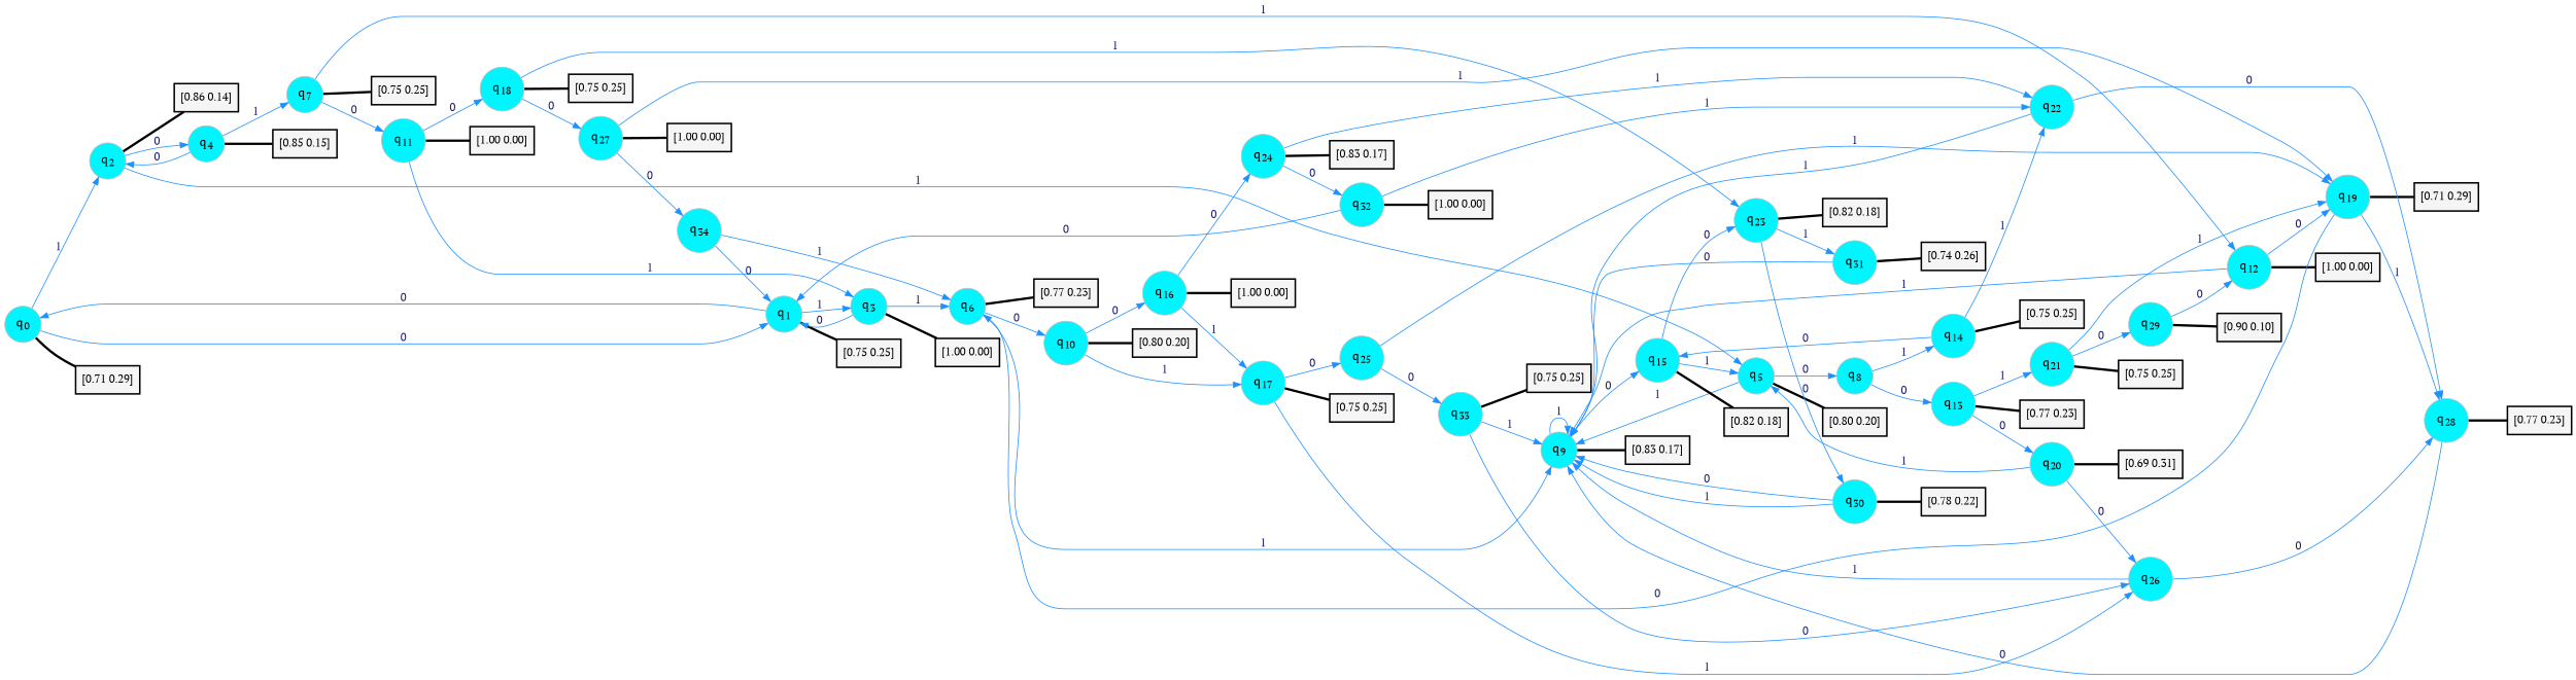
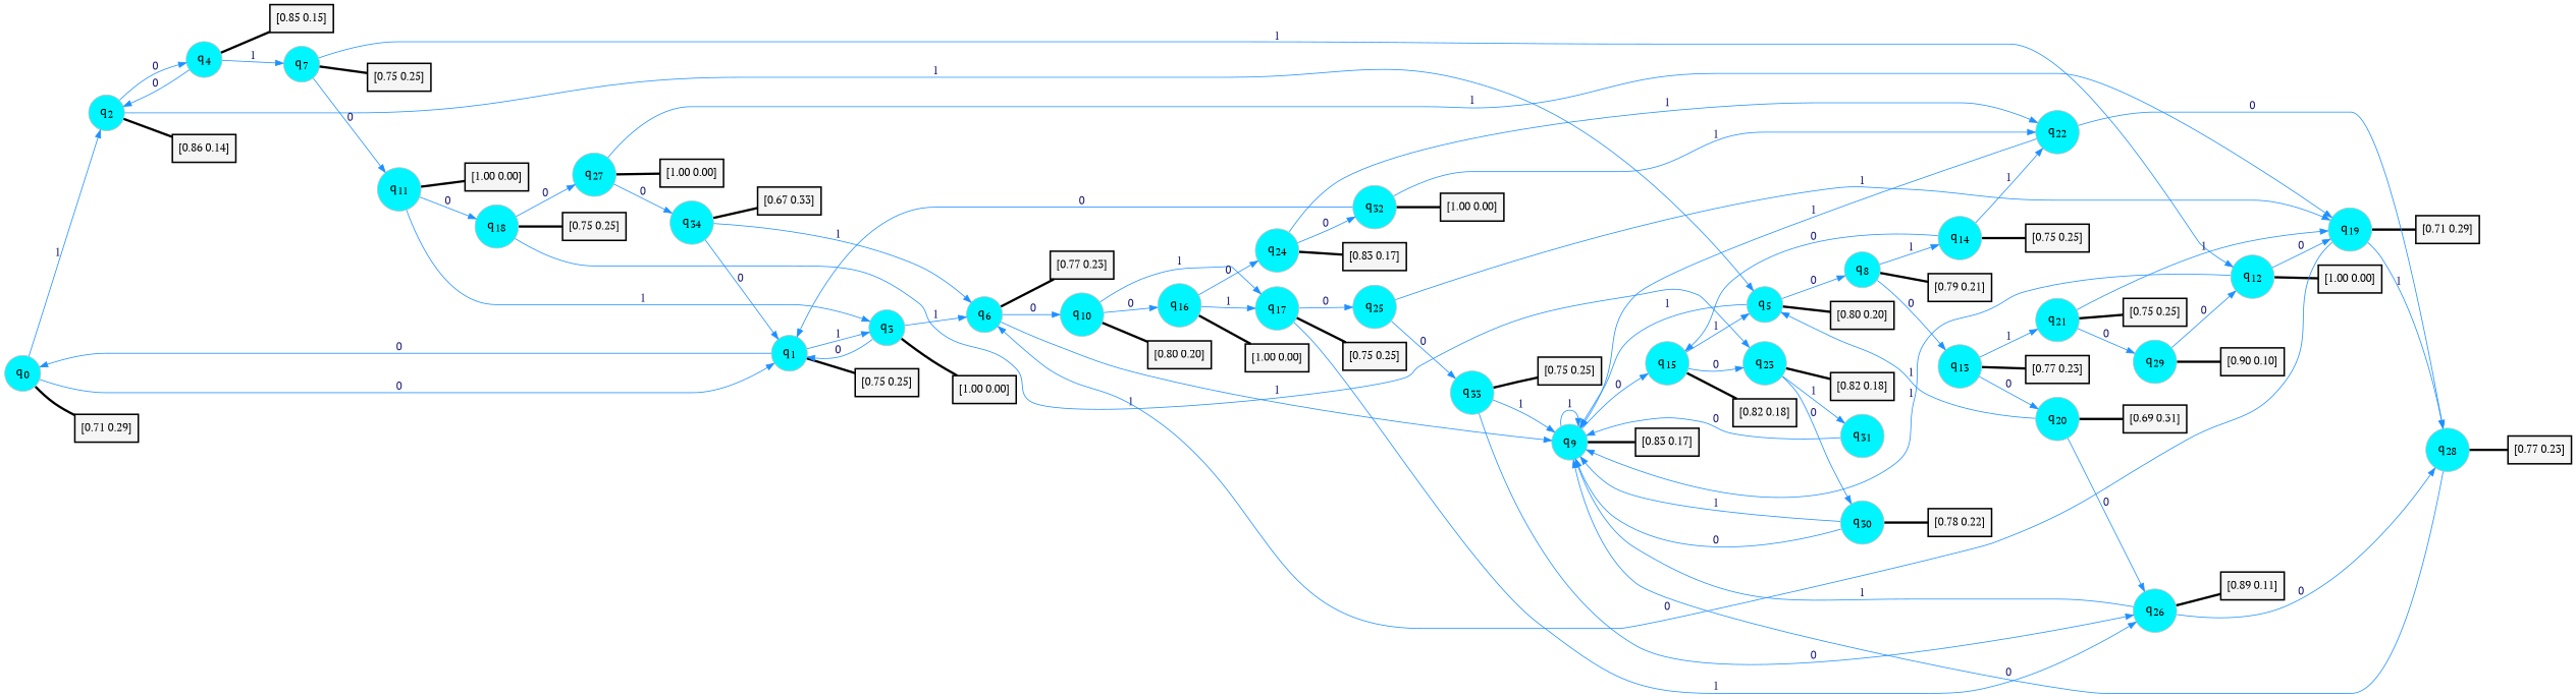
  digraph {
    fontname="PT Serif"
    rankdir=LR
    node [color=gray fillcolor=turquoise1 fontcolor=black fontname="PT Serif" fontsize=16 fontweight=bold shape=circle style=filled]
    edge [arrowsize=1 color=dodgerblue1 fontcolor=midnightblue fontname="PT Serif" fontweight=bold penwidth=1 style=solid weight=20]
    n1 [label=<q<SUB>0</SUB>>]
    n2 [label=<q<SUB>1</SUB>>]
    n3 [label=<q<SUB>2</SUB>>]
    n4 [color=black fillcolor=whitesmoke fontsize=14 label="[0.71 0.29]" penwidth=2 shape=box]
    n5 [label=<q<SUB>3</SUB>>]
    n6 [color=black fillcolor=whitesmoke fontsize=14 label="[0.75 0.25]" penwidth=2 shape=box]
    n7 [label=<q<SUB>4</SUB>>]
    n8 [label=<q<SUB>5</SUB>>]
    n9 [color=black fillcolor=whitesmoke fontsize=14 label="[0.86 0.14]" penwidth=2 shape=box]
    n10 [label=<q<SUB>6</SUB>>]
    n11 [color=black fillcolor=whitesmoke fontsize=14 label="[1.00 0.00]" penwidth=2 shape=box]
    n12 [label=<q<SUB>7</SUB>>]
    n13 [color=black fillcolor=whitesmoke fontsize=14 label="[0.85 0.15]" penwidth=2 shape=box]
    n14 [label=<q<SUB>8</SUB>>]
    n15 [label=<q<SUB>9</SUB>>]
    n16 [color=black fillcolor=whitesmoke fontsize=14 label="[0.80 0.20]" penwidth=2 shape=box]
    n17 [label=<q<SUB>10</SUB>>]
    n18 [color=black fillcolor=whitesmoke fontsize=14 label="[0.77 0.23]" penwidth=2 shape=box]
    n19 [label=<q<SUB>11</SUB>>]
    n20 [label=<q<SUB>12</SUB>>]
    n21 [color=black fillcolor=whitesmoke fontsize=14 label="[0.75 0.25]" penwidth=2 shape=box]
    n22 [label=<q<SUB>13</SUB>>]
    n23 [label=<q<SUB>14</SUB>>]
+   n24 [color=black fillcolor=whitesmoke fontsize=14 label="[0.79 0.21]" penwidth=2 shape=box]
    n25 [label=<q<SUB>15</SUB>>]
    n26 [color=black fillcolor=whitesmoke fontsize=14 label="[0.83 0.17]" penwidth=2 shape=box]
    n27 [label=<q<SUB>16</SUB>>]
    n28 [label=<q<SUB>17</SUB>>]
    n29 [color=black fillcolor=whitesmoke fontsize=14 label="[0.80 0.20]" penwidth=2 shape=box]
    n30 [label=<q<SUB>18</SUB>>]
    n31 [color=black fillcolor=whitesmoke fontsize=14 label="[1.00 0.00]" penwidth=2 shape=box]
    n32 [label=<q<SUB>19</SUB>>]
    n33 [color=black fillcolor=whitesmoke fontsize=14 label="[1.00 0.00]" penwidth=2 shape=box]
    n34 [label=<q<SUB>20</SUB>>]
    n35 [label=<q<SUB>21</SUB>>]
    n36 [color=black fillcolor=whitesmoke fontsize=14 label="[0.77 0.23]" penwidth=2 shape=box]
    n37 [label=<q<SUB>22</SUB>>]
    n38 [color=black fillcolor=whitesmoke fontsize=14 label="[0.75 0.25]" penwidth=2 shape=box]
    n39 [label=<q<SUB>23</SUB>>]
    n40 [color=black fillcolor=whitesmoke fontsize=14 label="[0.82 0.18]" penwidth=2 shape=box]
    n41 [label=<q<SUB>24</SUB>>]
    n42 [color=black fillcolor=whitesmoke fontsize=14 label="[1.00 0.00]" penwidth=2 shape=box]
    n43 [label=<q<SUB>25</SUB>>]
    n44 [label=<q<SUB>26</SUB>>]
    n45 [color=black fillcolor=whitesmoke fontsize=14 label="[0.75 0.25]" penwidth=2 shape=box]
    n46 [label=<q<SUB>27</SUB>>]
    n47 [color=black fillcolor=whitesmoke fontsize=14 label="[0.75 0.25]" penwidth=2 shape=box]
    n48 [label=<q<SUB>28</SUB>>]
    n49 [color=black fillcolor=whitesmoke fontsize=14 label="[0.71 0.29]" penwidth=2 shape=box]
    n50 [color=black fillcolor=whitesmoke fontsize=14 label="[0.69 0.31]" penwidth=2 shape=box]
    n51 [label=<q<SUB>29</SUB>>]
    n52 [color=black fillcolor=whitesmoke fontsize=14 label="[0.75 0.25]" penwidth=2 shape=box]
    n53 [label=<q<SUB>30</SUB>>]
    n54 [label=<q<SUB>31</SUB>>]
    n55 [color=black fillcolor=whitesmoke fontsize=14 label="[0.82 0.18]" penwidth=2 shape=box]
    n56 [label=<q<SUB>32</SUB>>]
    n57 [color=black fillcolor=whitesmoke fontsize=14 label="[0.83 0.17]" penwidth=2 shape=box]
    n58 [label=<q<SUB>33</SUB>>]
+   n59 [color=black fillcolor=whitesmoke fontsize=14 label="[0.89 0.11]" penwidth=2 shape=box]
    n60 [label=<q<SUB>34</SUB>>]
    n61 [color=black fillcolor=whitesmoke fontsize=14 label="[1.00 0.00]" penwidth=2 shape=box]
    n62 [color=black fillcolor=whitesmoke fontsize=14 label="[0.77 0.23]" penwidth=2 shape=box]
    n63 [color=black fillcolor=whitesmoke fontsize=14 label="[0.90 0.10]" penwidth=2 shape=box]
    n64 [color=black fillcolor=whitesmoke fontsize=14 label="[0.78 0.22]" penwidth=2 shape=box]
-   n65 [color=black fillcolor=whitesmoke fontsize=14 label="[0.74 0.26]" penwidth=2 shape=box]
    n66 [color=black fillcolor=whitesmoke fontsize=14 label="[1.00 0.00]" penwidth=2 shape=box]
    n67 [color=black fillcolor=whitesmoke fontsize=14 label="[0.75 0.25]" penwidth=2 shape=box]
+   n68 [color=black fillcolor=whitesmoke fontsize=14 label="[0.67 0.33]" penwidth=2 shape=box]
    n1 -> n2 [label=0]
    n1 -> n3 [label=1]
    n1 -> n4 [arrowhead=none color=black penwidth=3]
    n2 -> n1 [label=0]
    n2 -> n5 [label=1]
    n2 -> n6 [arrowhead=none color=black penwidth=3]
    n3 -> n7 [label=0]
    n3 -> n8 [label=1]
    n3 -> n9 [arrowhead=none color=black penwidth=3]
    n5 -> n2 [label=0]
    n5 -> n10 [label=1]
    n5 -> n11 [arrowhead=none color=black penwidth=3]
    n7 -> n3 [label=0]
    n7 -> n12 [label=1]
    n7 -> n13 [arrowhead=none color=black penwidth=3]
    n8 -> n14 [label=0]
    n8 -> n15 [label=1]
    n8 -> n16 [arrowhead=none color=black penwidth=3]
    n10 -> n15 [label=1]
    n10 -> n17 [label=0]
    n10 -> n18 [arrowhead=none color=black penwidth=3]
    n12 -> n19 [label=0]
    n12 -> n20 [label=1]
    n12 -> n21 [arrowhead=none color=black penwidth=3]
    n14 -> n22 [label=0]
    n14 -> n23 [label=1]
+   n14 -> n24 [arrowhead=none color=black penwidth=3]
    n15 -> n15 [label=1]
    n15 -> n25 [label=0]
    n15 -> n26 [arrowhead=none color=black penwidth=3]
    n17 -> n27 [label=0]
    n17 -> n28 [label=1]
    n17 -> n29 [arrowhead=none color=black penwidth=3]
    n19 -> n5 [label=1]
    n19 -> n30 [label=0]
    n19 -> n31 [arrowhead=none color=black penwidth=3]
    n20 -> n15 [label=1]
    n20 -> n32 [label=0]
    n20 -> n33 [arrowhead=none color=black penwidth=3]
    n22 -> n34 [label=0]
    n22 -> n35 [label=1]
    n22 -> n36 [arrowhead=none color=black penwidth=3]
    n23 -> n25 [label=0]
    n23 -> n37 [label=1]
    n23 -> n38 [arrowhead=none color=black penwidth=3]
    n25 -> n8 [label=1]
    n25 -> n39 [label=0]
    n25 -> n40 [arrowhead=none color=black penwidth=3]
    n27 -> n28 [label=1]
    n27 -> n41 [label=0]
    n27 -> n42 [arrowhead=none color=black penwidth=3]
    n28 -> n43 [label=0]
    n28 -> n44 [label=1]
    n28 -> n45 [arrowhead=none color=black penwidth=3]
    n30 -> n39 [label=1]
    n30 -> n46 [label=0]
    n30 -> n47 [arrowhead=none color=black penwidth=3]
    n32 -> n10 [label=0]
    n32 -> n48 [label=1]
    n32 -> n49 [arrowhead=none color=black penwidth=3]
    n34 -> n8 [label=1]
    n34 -> n44 [label=0]
    n34 -> n50 [arrowhead=none color=black penwidth=3]
    n35 -> n32 [label=1]
    n35 -> n51 [label=0]
    n35 -> n52 [arrowhead=none color=black penwidth=3]
    n37 -> n15 [label=1]
    n37 -> n48 [label=0]
    n39 -> n53 [label=0]
    n39 -> n54 [label=1]
    n39 -> n55 [arrowhead=none color=black penwidth=3]
    n41 -> n37 [label=1]
    n41 -> n56 [label=0]
    n41 -> n57 [arrowhead=none color=black penwidth=3]
    n43 -> n32 [label=1]
    n43 -> n58 [label=0]
    n44 -> n15 [label=1]
    n44 -> n48 [label=0]
+   n44 -> n59 [arrowhead=none color=black penwidth=3]
    n46 -> n32 [label=1]
    n46 -> n60 [label=0]
    n46 -> n61 [arrowhead=none color=black penwidth=3]
    n48 -> n15 [label=0]
    n48 -> n62 [arrowhead=none color=black penwidth=3]
    n51 -> n20 [label=0]
    n51 -> n63 [arrowhead=none color=black penwidth=3]
    n53 -> n15 [label=0]
    n53 -> n15 [label=1]
    n53 -> n64 [arrowhead=none color=black penwidth=3]
    n54 -> n15 [label=0]
-   n54 -> n65 [arrowhead=none color=black penwidth=3]
    n56 -> n2 [label=0]
    n56 -> n37 [label=1]
    n56 -> n66 [arrowhead=none color=black penwidth=3]
    n58 -> n15 [label=1]
    n58 -> n44 [label=0]
    n58 -> n67 [arrowhead=none color=black penwidth=3]
    n60 -> n2 [label=0]
    n60 -> n10 [label=1]
+   n60 -> n68 [arrowhead=none color=black penwidth=3]
  }
